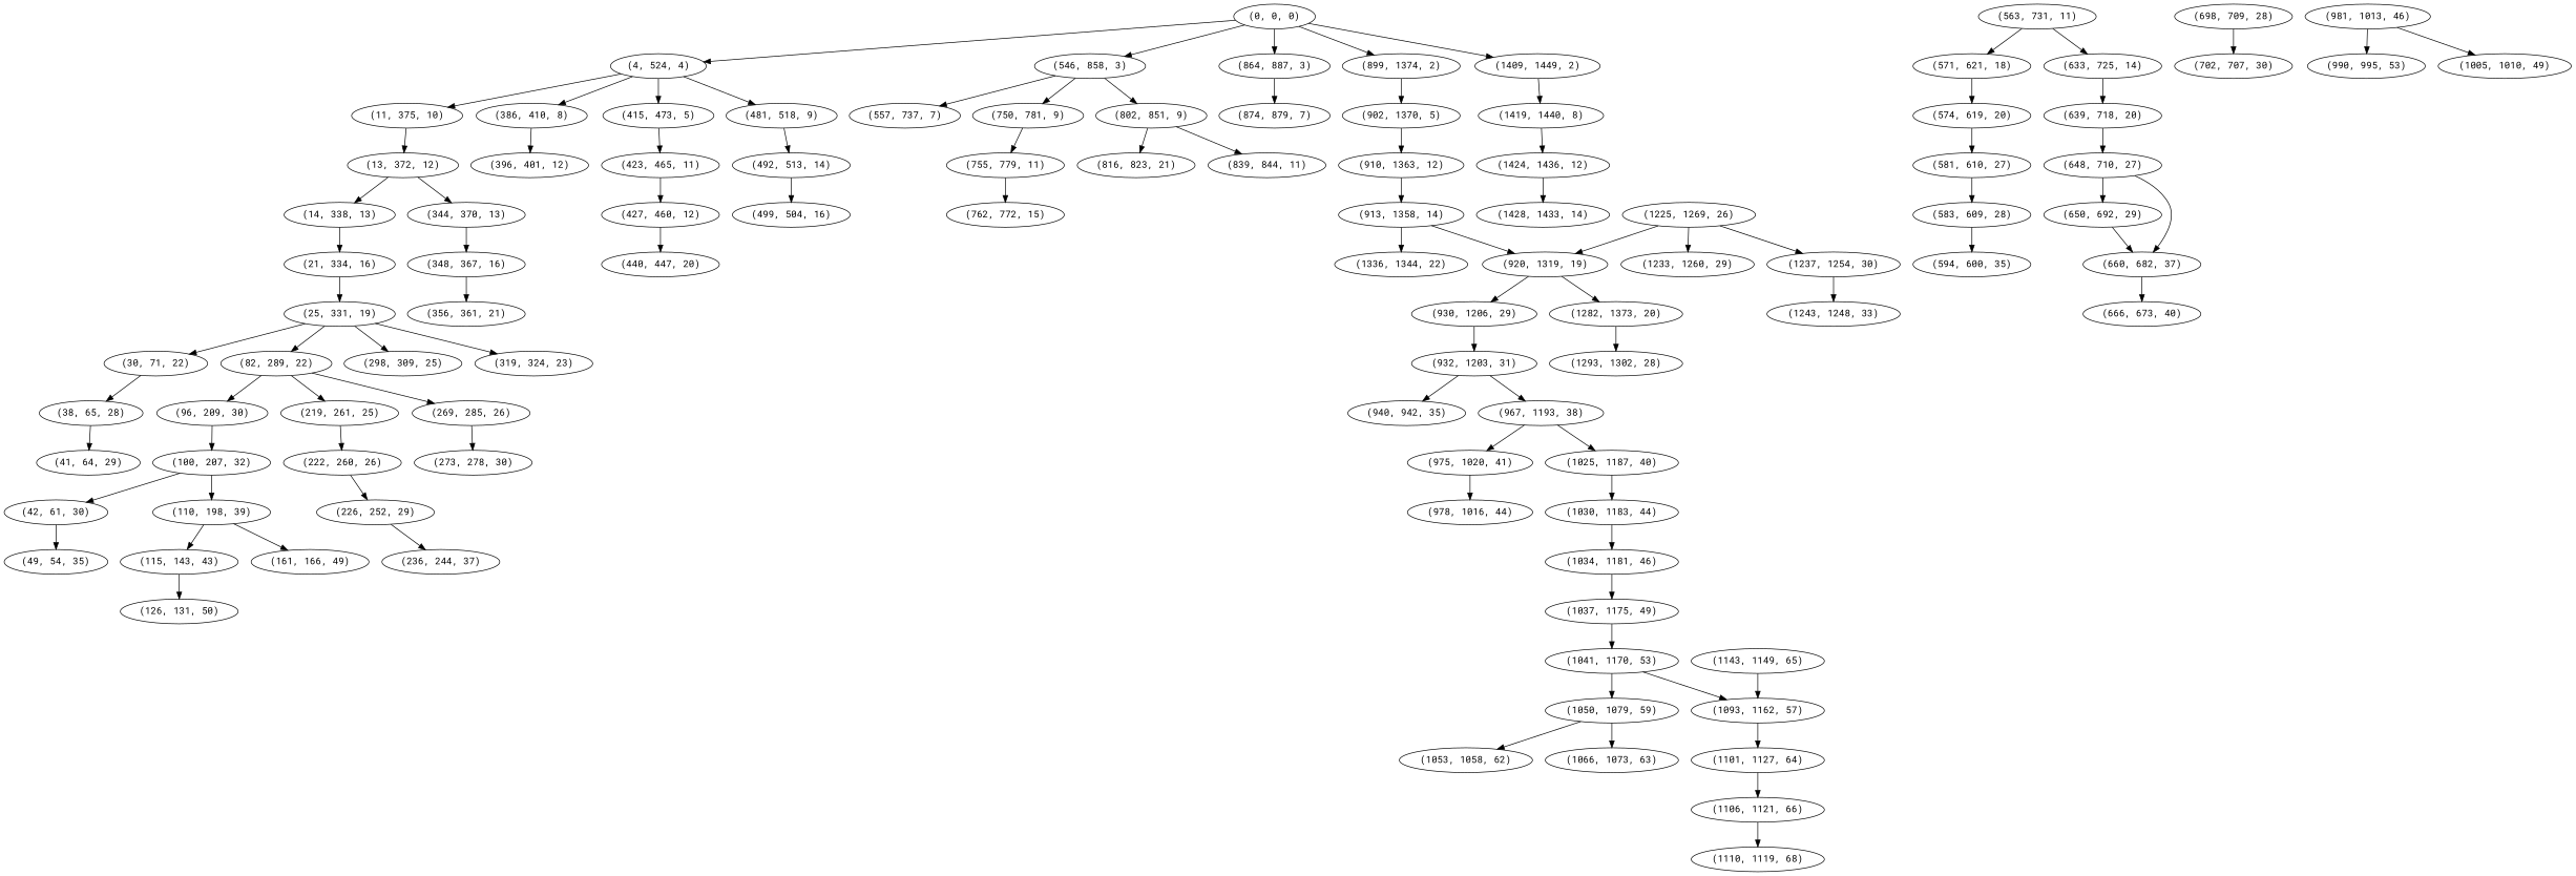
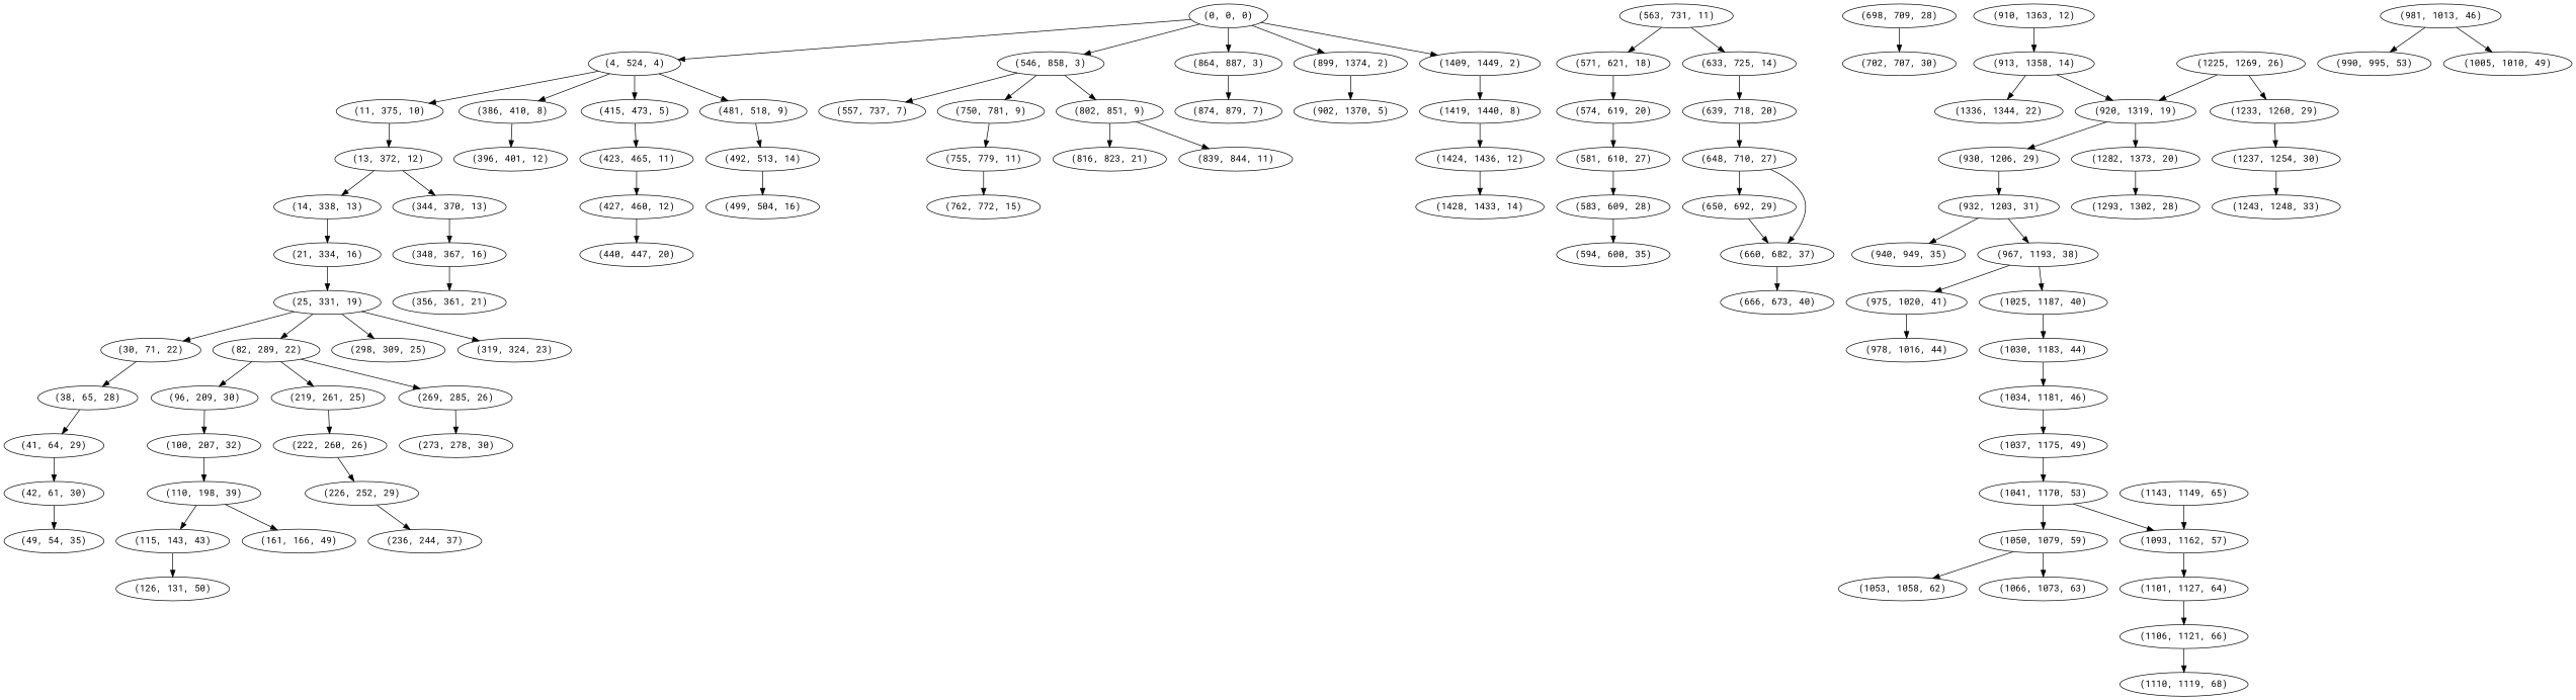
  digraph {
    fontname="Roboto Mono"
    node [fontname="Roboto Mono"]
    edge [fontname="Roboto Mono"]
    "(0, 0, 0)"
    "(4, 524, 4)"
    "(546, 858, 3)"
    "(864, 887, 3)"
    "(899, 1374, 2)"
    "(1409, 1449, 2)"
    "(11, 375, 10)"
    "(386, 410, 8)"
    "(415, 473, 5)"
    "(481, 518, 9)"
    "(557, 737, 7)"
    "(750, 781, 9)"
    "(802, 851, 9)"
    "(874, 879, 7)"
    "(902, 1370, 5)"
    "(1419, 1440, 8)"
    "(13, 372, 12)"
    "(396, 401, 12)"
    "(423, 465, 11)"
    "(492, 513, 14)"
    "(14, 338, 13)"
    "(344, 370, 13)"
    "(21, 334, 16)"
    "(348, 367, 16)"
    "(25, 331, 19)"
    "(30, 71, 22)"
    "(82, 289, 22)"
    "(298, 309, 25)"
    "(319, 324, 23)"
    "(38, 65, 28)"
    "(96, 209, 30)"
    "(219, 261, 25)"
    "(269, 285, 26)"
    "(41, 64, 29)"
    "(42, 61, 30)"
    "(49, 54, 35)"
    "(100, 207, 32)"
    "(222, 260, 26)"
    "(273, 278, 30)"
    "(110, 198, 39)"
    "(115, 143, 43)"
    "(161, 166, 49)"
    "(126, 131, 50)"
    "(226, 252, 29)"
    "(236, 244, 37)"
    "(356, 361, 21)"
    "(427, 460, 12)"
    "(440, 447, 20)"
    "(499, 504, 16)"
    "(755, 779, 11)"
    "(816, 823, 21)"
    "(839, 844, 11)"
    "(563, 731, 11)"
    "(571, 621, 18)"
    "(633, 725, 14)"
    "(574, 619, 20)"
    "(639, 718, 20)"
    "(581, 610, 27)"
    "(583, 609, 28)"
    "(594, 600, 35)"
    "(648, 710, 27)"
    "(650, 692, 29)"
    "(660, 682, 37)"
    "(698, 709, 28)"
    "(702, 707, 30)"
    "(666, 673, 40)"
    "(762, 772, 15)"
    "(910, 1363, 12)"
    "(913, 1358, 14)"
    "(920, 1319, 19)"
    "(1336, 1344, 22)"
    "(930, 1206, 29)"
    n73 [label="(1282, 1373, 20)"]
    "(932, 1203, 31)"
    "(1225, 1269, 26)"
    "(1233, 1260, 29)"
    "(1293, 1302, 28)"
-   "(940, 949, 35)" [label="(940, 942, 35)"]
+   "(940, 949, 35)"
    "(967, 1193, 38)"
    "(975, 1020, 41)"
    "(1025, 1187, 40)"
    "(978, 1016, 44)"
    "(1030, 1183, 44)"
    "(981, 1013, 46)"
    "(990, 995, 53)"
    "(1005, 1010, 49)"
    "(1034, 1181, 46)"
    "(1037, 1175, 49)"
    "(1041, 1170, 53)"
    "(1050, 1079, 59)"
    "(1093, 1162, 57)"
    "(1053, 1058, 62)"
    "(1066, 1073, 63)"
    "(1101, 1127, 64)"
    "(1106, 1121, 66)"
    "(1143, 1149, 65)"
    "(1110, 1119, 68)"
    "(1237, 1254, 30)"
    "(1243, 1248, 33)"
    "(1424, 1436, 12)"
    "(1428, 1433, 14)"
    "(0, 0, 0)" -> "(4, 524, 4)"
    "(0, 0, 0)" -> "(546, 858, 3)"
    "(0, 0, 0)" -> "(864, 887, 3)"
    "(0, 0, 0)" -> "(899, 1374, 2)"
    "(0, 0, 0)" -> "(1409, 1449, 2)"
    "(4, 524, 4)" -> "(11, 375, 10)"
    "(4, 524, 4)" -> "(386, 410, 8)"
    "(4, 524, 4)" -> "(415, 473, 5)"
    "(4, 524, 4)" -> "(481, 518, 9)"
    "(546, 858, 3)" -> "(557, 737, 7)"
    "(546, 858, 3)" -> "(750, 781, 9)"
    "(546, 858, 3)" -> "(802, 851, 9)"
    "(864, 887, 3)" -> "(874, 879, 7)"
    "(899, 1374, 2)" -> "(902, 1370, 5)"
    "(1409, 1449, 2)" -> "(1419, 1440, 8)"
    "(11, 375, 10)" -> "(13, 372, 12)"
    "(386, 410, 8)" -> "(396, 401, 12)"
    "(415, 473, 5)" -> "(423, 465, 11)"
    "(481, 518, 9)" -> "(492, 513, 14)"
    "(750, 781, 9)" -> "(755, 779, 11)"
    "(802, 851, 9)" -> "(816, 823, 21)"
    "(802, 851, 9)" -> "(839, 844, 11)"
-   "(902, 1370, 5)" -> "(910, 1363, 12)"
    "(1419, 1440, 8)" -> "(1424, 1436, 12)"
    "(13, 372, 12)" -> "(14, 338, 13)"
    "(13, 372, 12)" -> "(344, 370, 13)"
    "(423, 465, 11)" -> "(427, 460, 12)"
    "(492, 513, 14)" -> "(499, 504, 16)"
    "(14, 338, 13)" -> "(21, 334, 16)"
    "(344, 370, 13)" -> "(348, 367, 16)"
    "(21, 334, 16)" -> "(25, 331, 19)"
    "(348, 367, 16)" -> "(356, 361, 21)"
    "(25, 331, 19)" -> "(30, 71, 22)"
    "(25, 331, 19)" -> "(82, 289, 22)"
    "(25, 331, 19)" -> "(298, 309, 25)"
    "(25, 331, 19)" -> "(319, 324, 23)"
    "(30, 71, 22)" -> "(38, 65, 28)"
    "(82, 289, 22)" -> "(96, 209, 30)"
    "(82, 289, 22)" -> "(219, 261, 25)"
    "(82, 289, 22)" -> "(269, 285, 26)"
    "(38, 65, 28)" -> "(41, 64, 29)"
    "(96, 209, 30)" -> "(100, 207, 32)"
    "(219, 261, 25)" -> "(222, 260, 26)"
    "(269, 285, 26)" -> "(273, 278, 30)"
-   "(100, 207, 32)" -> "(42, 61, 30)"
+   "(41, 64, 29)" -> "(42, 61, 30)"
    "(42, 61, 30)" -> "(49, 54, 35)"
    "(100, 207, 32)" -> "(110, 198, 39)"
    "(222, 260, 26)" -> "(226, 252, 29)"
    "(110, 198, 39)" -> "(115, 143, 43)"
    "(110, 198, 39)" -> "(161, 166, 49)"
    "(115, 143, 43)" -> "(126, 131, 50)"
    "(226, 252, 29)" -> "(236, 244, 37)"
    "(427, 460, 12)" -> "(440, 447, 20)"
    "(755, 779, 11)" -> "(762, 772, 15)"
    "(563, 731, 11)" -> "(571, 621, 18)"
    "(563, 731, 11)" -> "(633, 725, 14)"
    "(571, 621, 18)" -> "(574, 619, 20)"
    "(633, 725, 14)" -> "(639, 718, 20)"
    "(574, 619, 20)" -> "(581, 610, 27)"
    "(639, 718, 20)" -> "(648, 710, 27)"
    "(581, 610, 27)" -> "(583, 609, 28)"
    "(583, 609, 28)" -> "(594, 600, 35)"
    "(648, 710, 27)" -> "(650, 692, 29)"
    "(648, 710, 27)" -> "(660, 682, 37)"
    "(650, 692, 29)" -> "(660, 682, 37)"
    "(660, 682, 37)" -> "(666, 673, 40)"
    "(698, 709, 28)" -> "(702, 707, 30)"
    "(910, 1363, 12)" -> "(913, 1358, 14)"
    "(913, 1358, 14)" -> "(920, 1319, 19)"
    "(913, 1358, 14)" -> "(1336, 1344, 22)"
    "(920, 1319, 19)" -> "(930, 1206, 29)"
    "(920, 1319, 19)" -> n73
    "(930, 1206, 29)" -> "(932, 1203, 31)"
    n73 -> "(1293, 1302, 28)"
    "(932, 1203, 31)" -> "(940, 949, 35)"
    "(932, 1203, 31)" -> "(967, 1193, 38)"
    "(1225, 1269, 26)" -> "(920, 1319, 19)"
    "(1225, 1269, 26)" -> "(1233, 1260, 29)"
-   "(1225, 1269, 26)" -> "(1237, 1254, 30)"
+   "(1233, 1260, 29)" -> "(1237, 1254, 30)"
    "(967, 1193, 38)" -> "(975, 1020, 41)"
    "(967, 1193, 38)" -> "(1025, 1187, 40)"
    "(975, 1020, 41)" -> "(978, 1016, 44)"
    "(1025, 1187, 40)" -> "(1030, 1183, 44)"
    "(1030, 1183, 44)" -> "(1034, 1181, 46)"
    "(981, 1013, 46)" -> "(990, 995, 53)"
    "(981, 1013, 46)" -> "(1005, 1010, 49)"
    "(1034, 1181, 46)" -> "(1037, 1175, 49)"
    "(1037, 1175, 49)" -> "(1041, 1170, 53)"
    "(1041, 1170, 53)" -> "(1050, 1079, 59)"
    "(1041, 1170, 53)" -> "(1093, 1162, 57)"
    "(1050, 1079, 59)" -> "(1053, 1058, 62)"
    "(1050, 1079, 59)" -> "(1066, 1073, 63)"
    "(1093, 1162, 57)" -> "(1101, 1127, 64)"
    "(1101, 1127, 64)" -> "(1106, 1121, 66)"
    "(1106, 1121, 66)" -> "(1110, 1119, 68)"
    "(1143, 1149, 65)" -> "(1093, 1162, 57)"
    "(1237, 1254, 30)" -> "(1243, 1248, 33)"
    "(1424, 1436, 12)" -> "(1428, 1433, 14)"
  }
